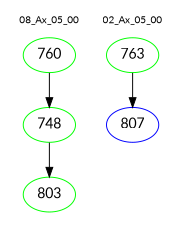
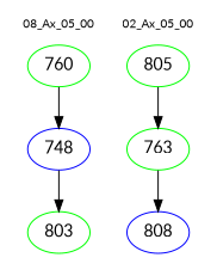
  digraph {
    fontname=Lato
    node [color=green fontname=Lato]
    edge [color=black fontname=Lato]
    n1 [label=760]
-   n2 [label=748]
+   n2 [color=blue label=748]
    n3 [label=803]
+   n4 [label=805]
    n5 [label=763]
-   n6 [color=blue label=807]
+   n6 [color=blue label=808]
    subgraph cluster_1 {
      color=white
      fontsize=10
      label="08_Ax_05_00"
      n1
      n2
      n3
    }
    subgraph cluster_2 {
      color=white
      fontsize=10
      label="02_Ax_05_00"
+     n4
      n5
      n6
    }
    n1 -> n2
    n2 -> n3
+   n4 -> n5
    n5 -> n6
  }
